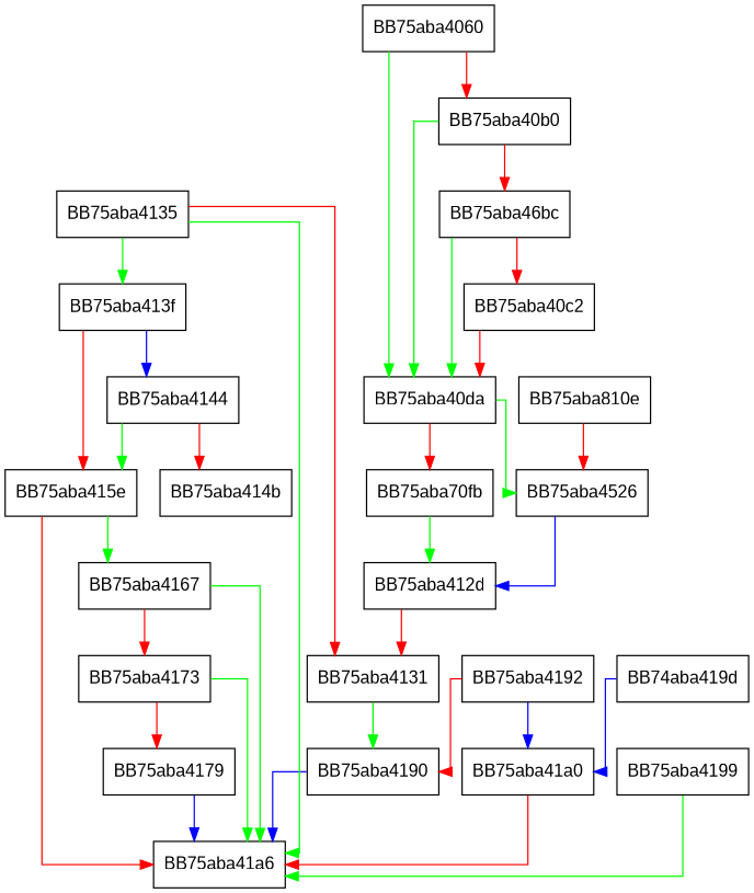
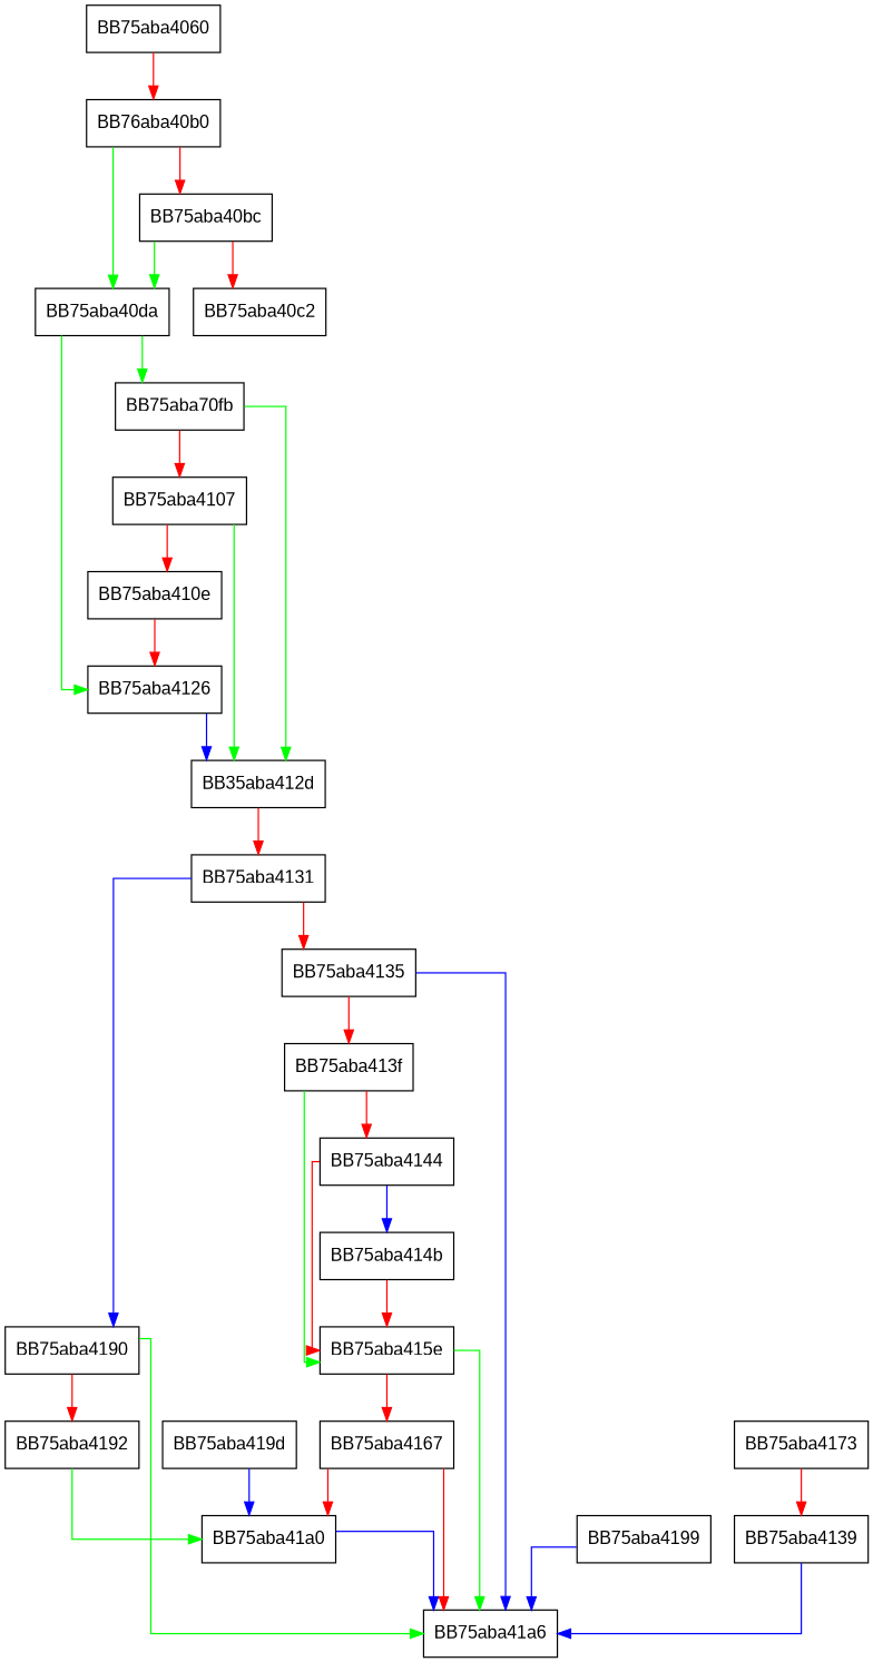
  digraph {
    fontname="Liberation Sans"
    splines=ortho
    node [fontname="Liberation Sans" shape=box]
    edge [color=red fontname="Liberation Sans"]
    BB75aba4060
    BB75aba40da
-   BB75aba40b0
-   BB75aba4126 [label=BB75aba4526]
+   BB75aba40b0 [label=BB76aba40b0]
+   BB75aba4126
    n5 [label=BB75aba70fb]
-   BB75aba40bc [label=BB75aba46bc]
-   BB75aba412d
+   BB75aba40bc
+   BB75aba412d [label=BB35aba412d]
+   BB75aba4107
    BB75aba40c2
    BB75aba4131
-   BB75aba410e [label=BB75aba810e]
+   BB75aba410e
    BB75aba4190
    BB75aba4135
-   BB75aba419d [label=BB74aba419d]
+   BB75aba419d
    BB75aba41a0
    BB75aba4199
    BB75aba41a6
    BB75aba4192
    BB75aba413f
    BB75aba415e
    BB75aba4144
    BB75aba4167
    BB75aba414b
    BB75aba4173
-   BB75aba4179
-   BB75aba4060 -> BB75aba40da [color=green]
+   BB75aba4179 [label=BB75aba4139]
    BB75aba4060 -> BB75aba40b0
    BB75aba40da -> BB75aba4126 [color=green]
-   BB75aba40da -> n5
+   BB75aba40da -> n5 [color=green]
    BB75aba40b0 -> BB75aba40da [color=green]
    BB75aba40b0 -> BB75aba40bc
    BB75aba4126 -> BB75aba412d [color=blue]
    n5 -> BB75aba412d [color=green]
+   n5 -> BB75aba4107
    BB75aba40bc -> BB75aba40da [color=green]
    BB75aba40bc -> BB75aba40c2
    BB75aba412d -> BB75aba4131
-   BB75aba40c2 -> BB75aba40da
-   BB75aba4131 -> BB75aba4190 [color=green]
-   BB75aba4135 -> BB75aba4131
+   BB75aba4107 -> BB75aba412d [color=green]
+   BB75aba4107 -> BB75aba410e
+   BB75aba4131 -> BB75aba4190 [color=blue]
+   BB75aba4131 -> BB75aba4135
    BB75aba410e -> BB75aba4126
-   BB75aba4190 -> BB75aba41a6 [color=blue]
-   BB75aba4192 -> BB75aba4190
-   BB75aba4135 -> BB75aba41a6 [color=green]
-   BB75aba4135 -> BB75aba413f [color=green]
+   BB75aba4190 -> BB75aba41a6 [color=green]
+   BB75aba4190 -> BB75aba4192
+   BB75aba4135 -> BB75aba41a6 [color=blue]
+   BB75aba4135 -> BB75aba413f
    BB75aba419d -> BB75aba41a0 [color=blue]
-   BB75aba41a0 -> BB75aba41a6
-   BB75aba4199 -> BB75aba41a6 [color=green]
-   BB75aba4192 -> BB75aba41a0 [color=blue]
-   BB75aba413f -> BB75aba415e
-   BB75aba413f -> BB75aba4144 [color=blue]
-   BB75aba415e -> BB75aba41a6
-   BB75aba415e -> BB75aba4167 [color=green]
-   BB75aba4144 -> BB75aba415e [color=green]
-   BB75aba4144 -> BB75aba414b
-   BB75aba4167 -> BB75aba41a6 [color=green]
-   BB75aba4167 -> BB75aba4173
-   BB75aba4173 -> BB75aba41a6 [color=green]
+   BB75aba41a0 -> BB75aba41a6 [color=blue]
+   BB75aba4199 -> BB75aba41a6 [color=blue]
+   BB75aba4192 -> BB75aba41a0 [color=green]
+   BB75aba413f -> BB75aba415e [color=green]
+   BB75aba413f -> BB75aba4144
+   BB75aba415e -> BB75aba41a6 [color=green]
+   BB75aba415e -> BB75aba4167
+   BB75aba4144 -> BB75aba415e
+   BB75aba4144 -> BB75aba414b [color=blue]
+   BB75aba4167 -> BB75aba41a6
+   BB75aba4167 -> BB75aba41a0
+   BB75aba414b -> BB75aba415e
    BB75aba4173 -> BB75aba4179
    BB75aba4179 -> BB75aba41a6 [color=blue]
  }
